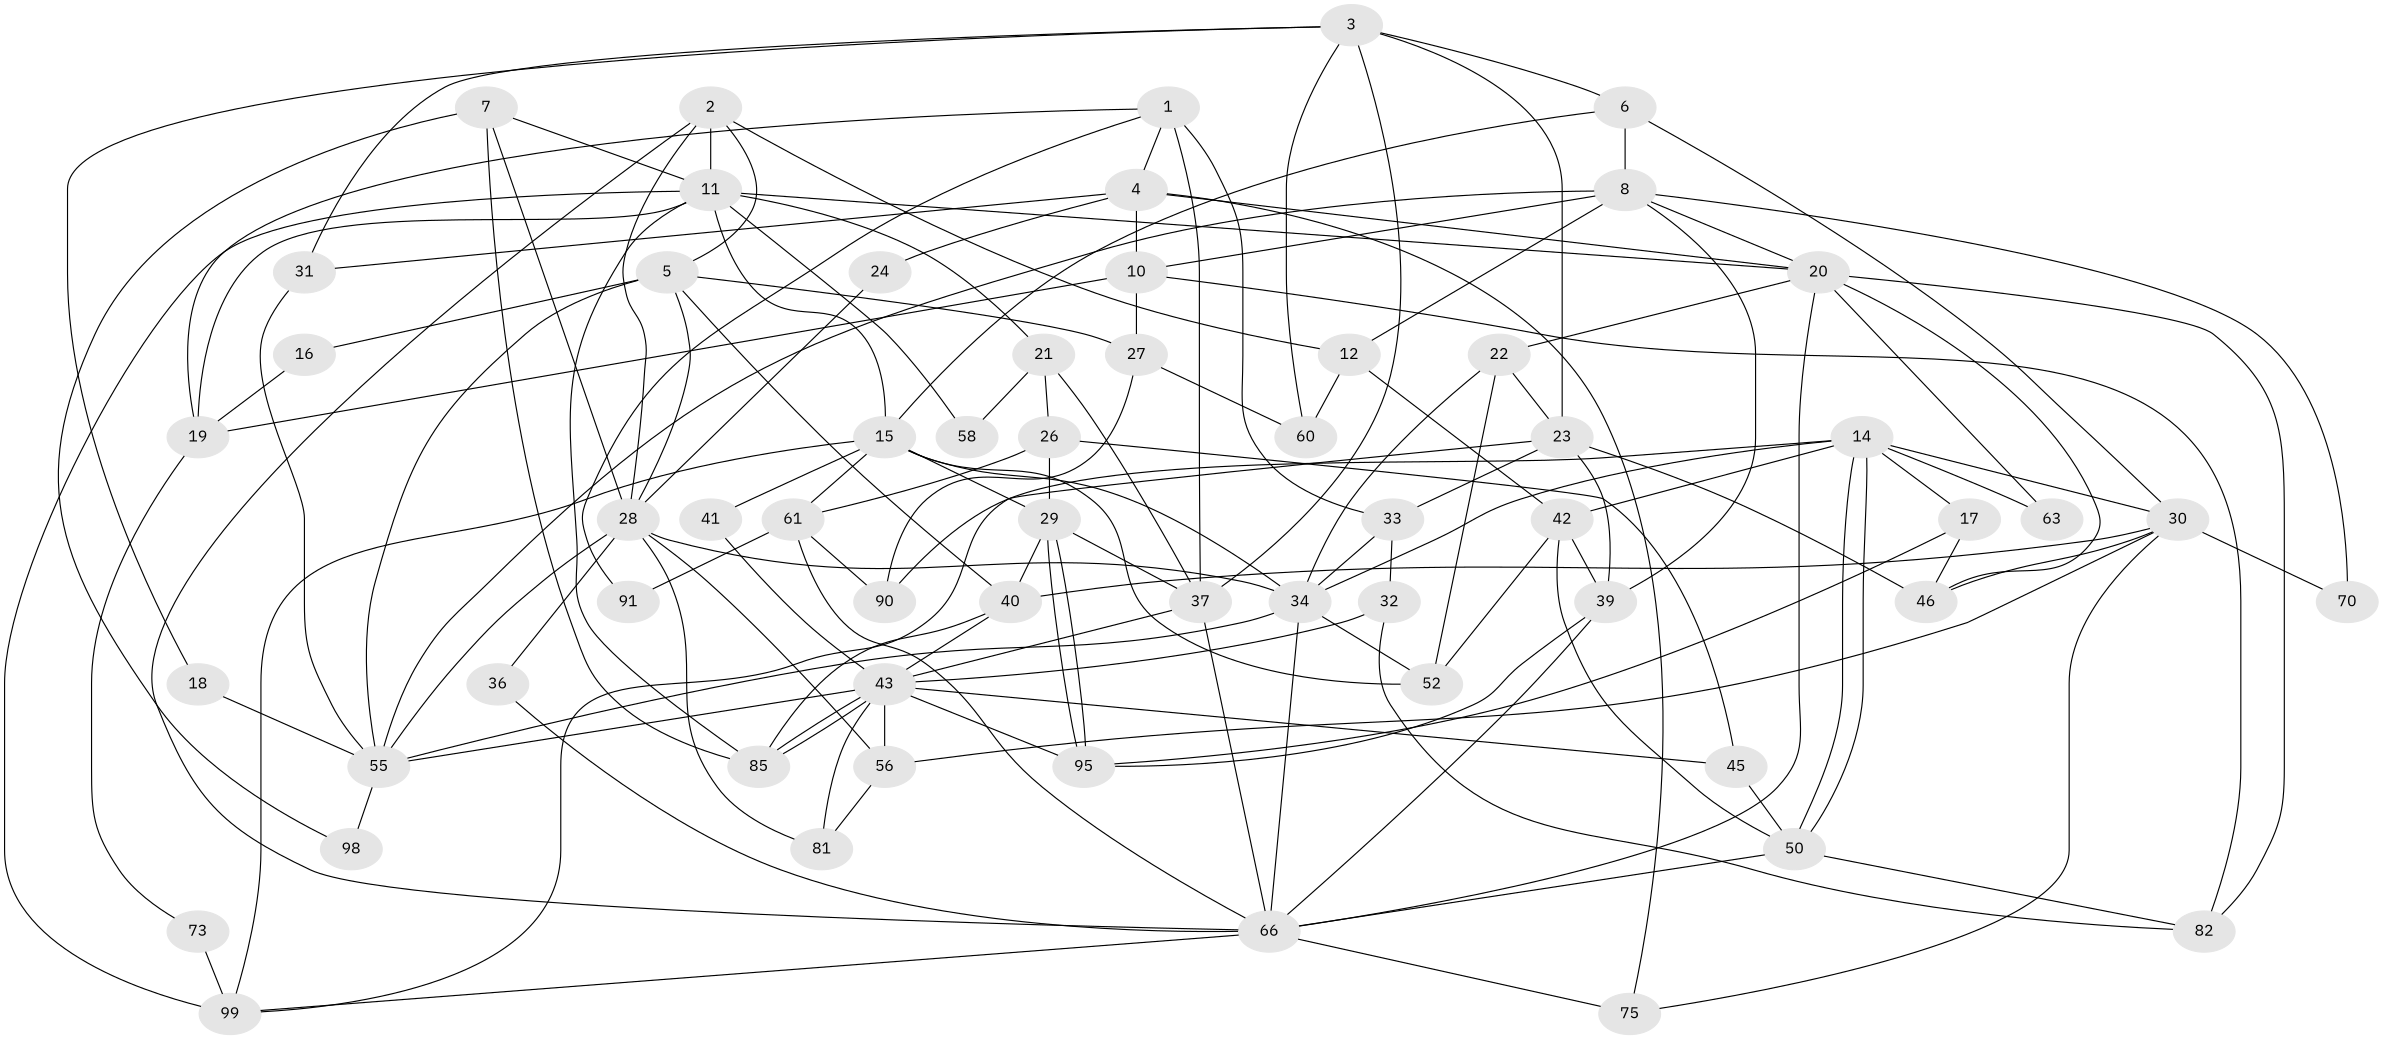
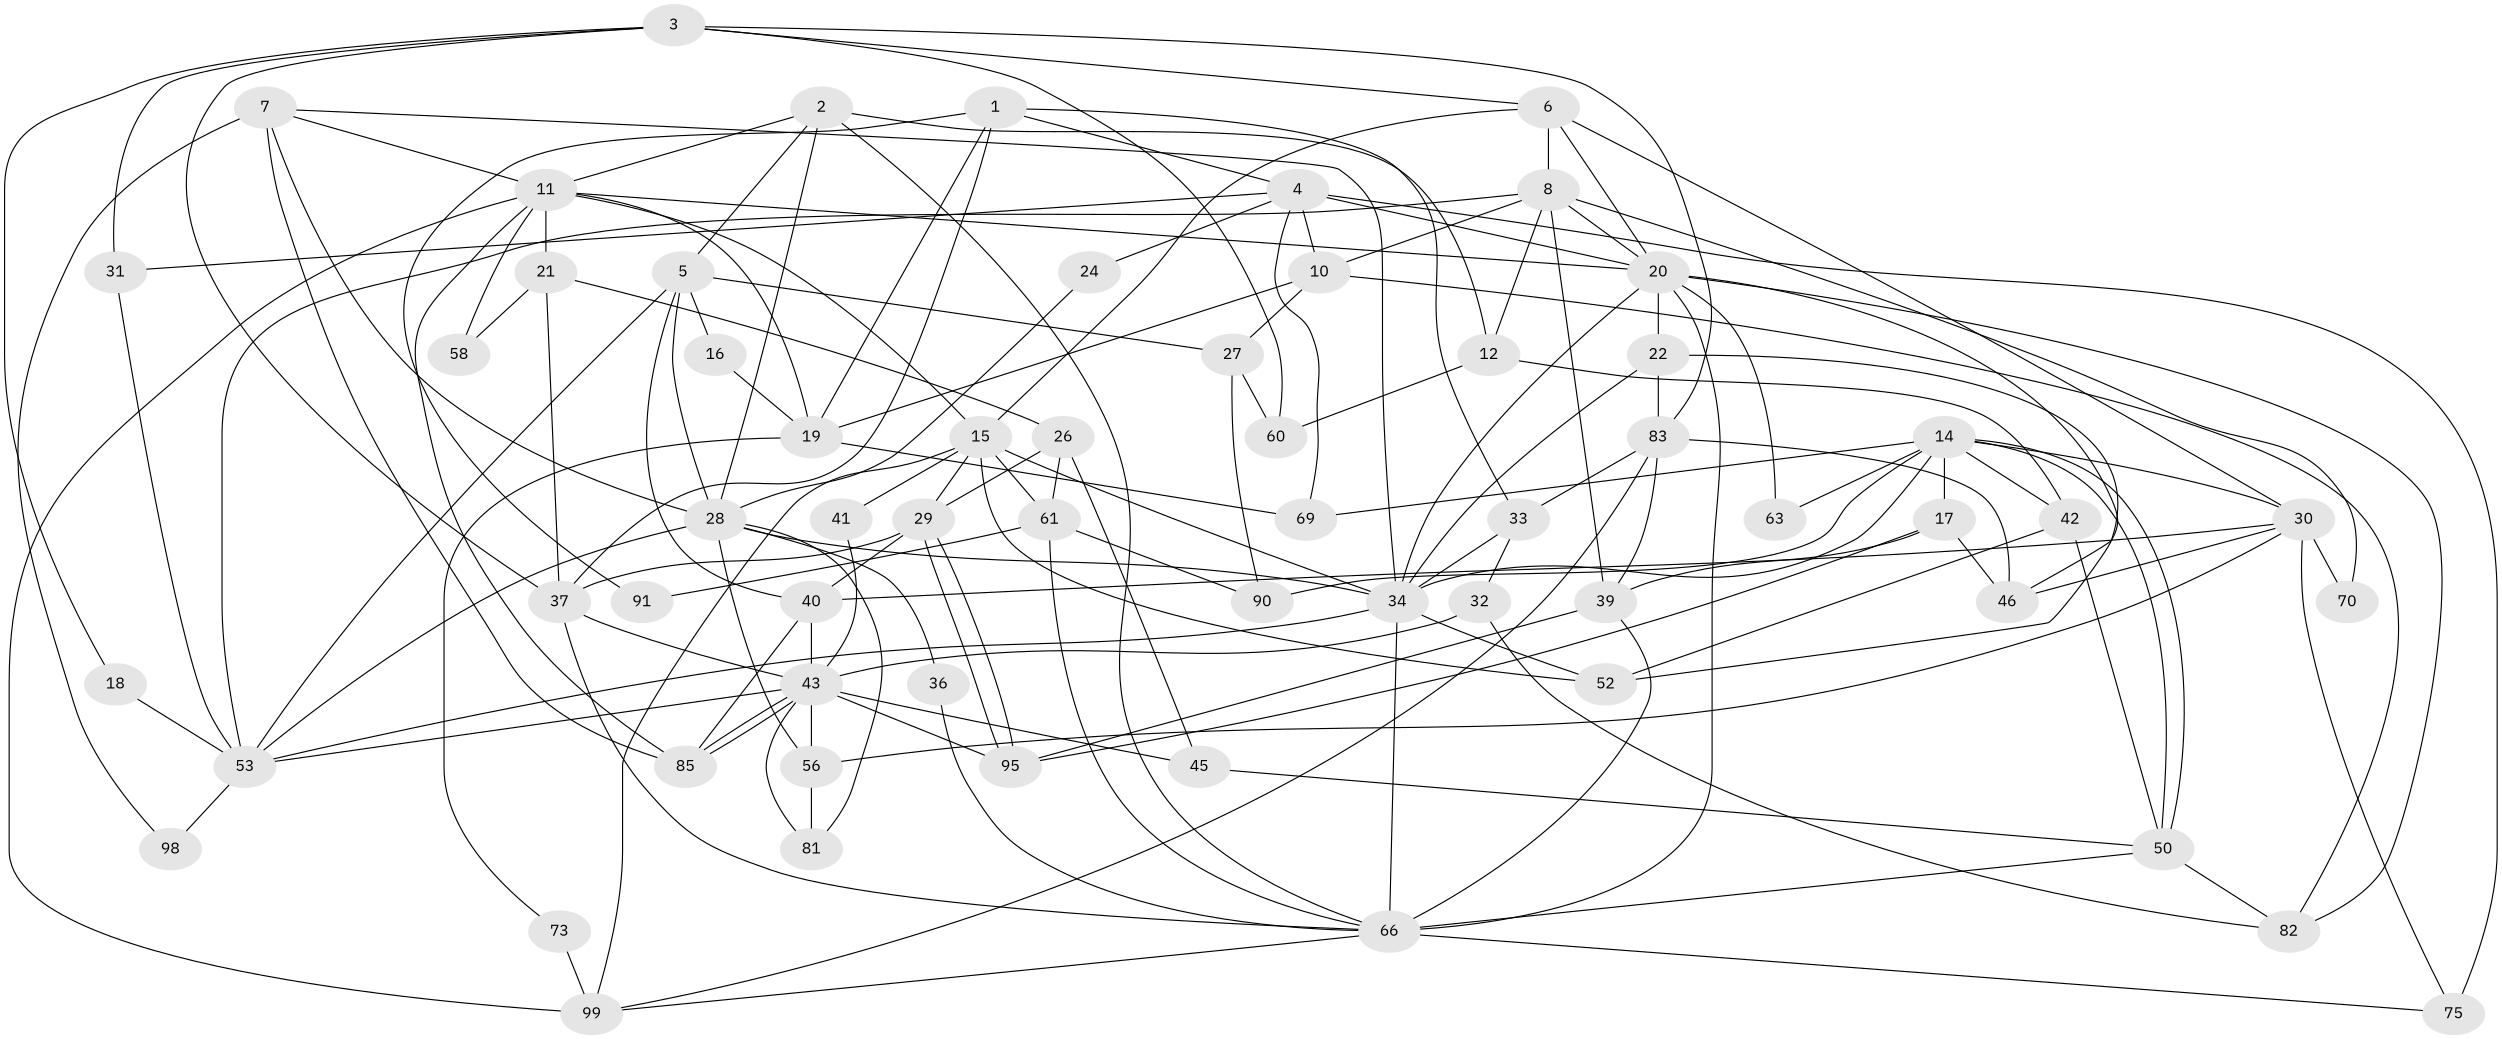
  graph {
    fontname="IBM Plex Sans"
    node [color=gray90 fontname="IBM Plex Sans" style=filled]
    edge [fontname="IBM Plex Sans"]
    1 [super="+38"]
    4 [super="+80"]
    19 [super="+92"]
    33 [super="+97"]
    37 [super="+78"]
    91
    31
    10 [super="+96"]
    20 [super="+25"]
    24
+   69
    75
    73
    34 [super="+53"]
    n15 [label=32 super="+49"]
    66 [super="+83"]
    43 [super="+67"]
    2 [super="+47"]
    5 [super="+9"]
    11 [super="+51"]
    12 [super="+88"]
    28 [super="+65"]
    16
    27
    40
-   55 [super="+87"]
+   55 [super="+87" label=53]
    15 [super="+57"]
    85
    21
    58
    99 [super="+100"]
    60
    42 [super="+72"]
    36
    56 [super="+77"]
    81
    3 [super="+13"]
    6 [super="+71"]
    18
-   23 [super="+79"]
+   23 [super="+79" label=83]
    8 [super="+54"]
    30 [super="+44"]
    39 [super="+62"]
    46 [super="+76"]
    82
    63
    22 [super="+68"]
    90
    98
    70
    29 [super="+84"]
    41
    52 [super="+86"]
    61 [super="+74"]
    7 [super="+32"]
    95
    26 [super="+94"]
    50
    14 [super="+64"]
    17 [super="+59"]
    45 [super="+48"]
    1 -- 4
    1 -- 19
    1 -- 33
    1 -- 37 [weight=2]
    1 -- 91
    4 -- 31
    4 -- 10 [weight=2]
    4 -- 20
    4 -- 24
+   4 -- 69
    4 -- 75
+   19 -- 69
    19 -- 73
    33 -- 34
    33 -- n15 [weight=2]
    37 -- 66
    37 -- 43
    31 -- 55
    10 -- 19
    10 -- 27
    10 -- 82
+   20 -- 34
    20 -- 66
    20 -- 46
    20 -- 82
    20 -- 63
    20 -- 22
    24 -- 28
    73 -- 99 [weight=2]
    34 -- 66
    34 -- 55
    34 -- 52
    n15 -- 43
    n15 -- 82
    66 -- 75
    66 -- 99
    43 -- 55
    43 -- 85
    43 -- 85
    43 -- 56
    43 -- 81
    43 -- 95
    43 -- 45
    2 -- 66
    2 -- 5
    2 -- 11
    2 -- 12
    2 -- 28
    5 -- 28
    5 -- 16
    5 -- 27
    5 -- 40
    5 -- 55
    11 -- 19
    11 -- 20
    11 -- 15
    11 -- 85
    11 -- 21
    11 -- 58
    11 -- 99
    12 -- 60 [weight=2]
    12 -- 42
    28 -- 34
    28 -- 55
    28 -- 36
    28 -- 56
    28 -- 81
    16 -- 19
    27 -- 60
    27 -- 90
    40 -- 43
    40 -- 85
    55 -- 98
    15 -- 34
    15 -- 99
    15 -- 29
    15 -- 41
    15 -- 52
    15 -- 61
    21 -- 37
    21 -- 58
    21 -- 26
    42 -- 52
    42 -- 50
    36 -- 66
    56 -- 81
    3 -- 37
    3 -- 31
    3 -- 60
    3 -- 6
    3 -- 18
    3 -- 23
+   6 -- 20
    6 -- 15
    6 -- 8
    6 -- 30
    18 -- 55
    23 -- 33
    23 -- 99
    23 -- 39
    23 -- 46
    8 -- 10
    8 -- 20
    8 -- 12
    8 -- 55
    8 -- 39
    8 -- 70
    30 -- 75
    30 -- 40
    30 -- 56
    30 -- 46
    30 -- 70
    39 -- 66
    39 -- 95
    22 -- 34
    22 -- 23
    22 -- 52
    29 -- 37 [weight=2]
    29 -- 40
    29 -- 95
    29 -- 95
    41 -- 43
    61 -- 91
    61 -- 66
    61 -- 90
+   7 -- 34
    7 -- 11
    7 -- 28
    7 -- 85
    7 -- 98
    26 -- 29
    26 -- 61
    26 -- 45
    50 -- 66
    50 -- 82
+   14 -- 69
    14 -- 34
    14 -- 42
    14 -- 30
    14 -- 63
    14 -- 90
    14 -- 50
    14 -- 50
    14 -- 17
-   42 -- 39
+   17 -- 39
    17 -- 46
    17 -- 95
    45 -- 50
  }
